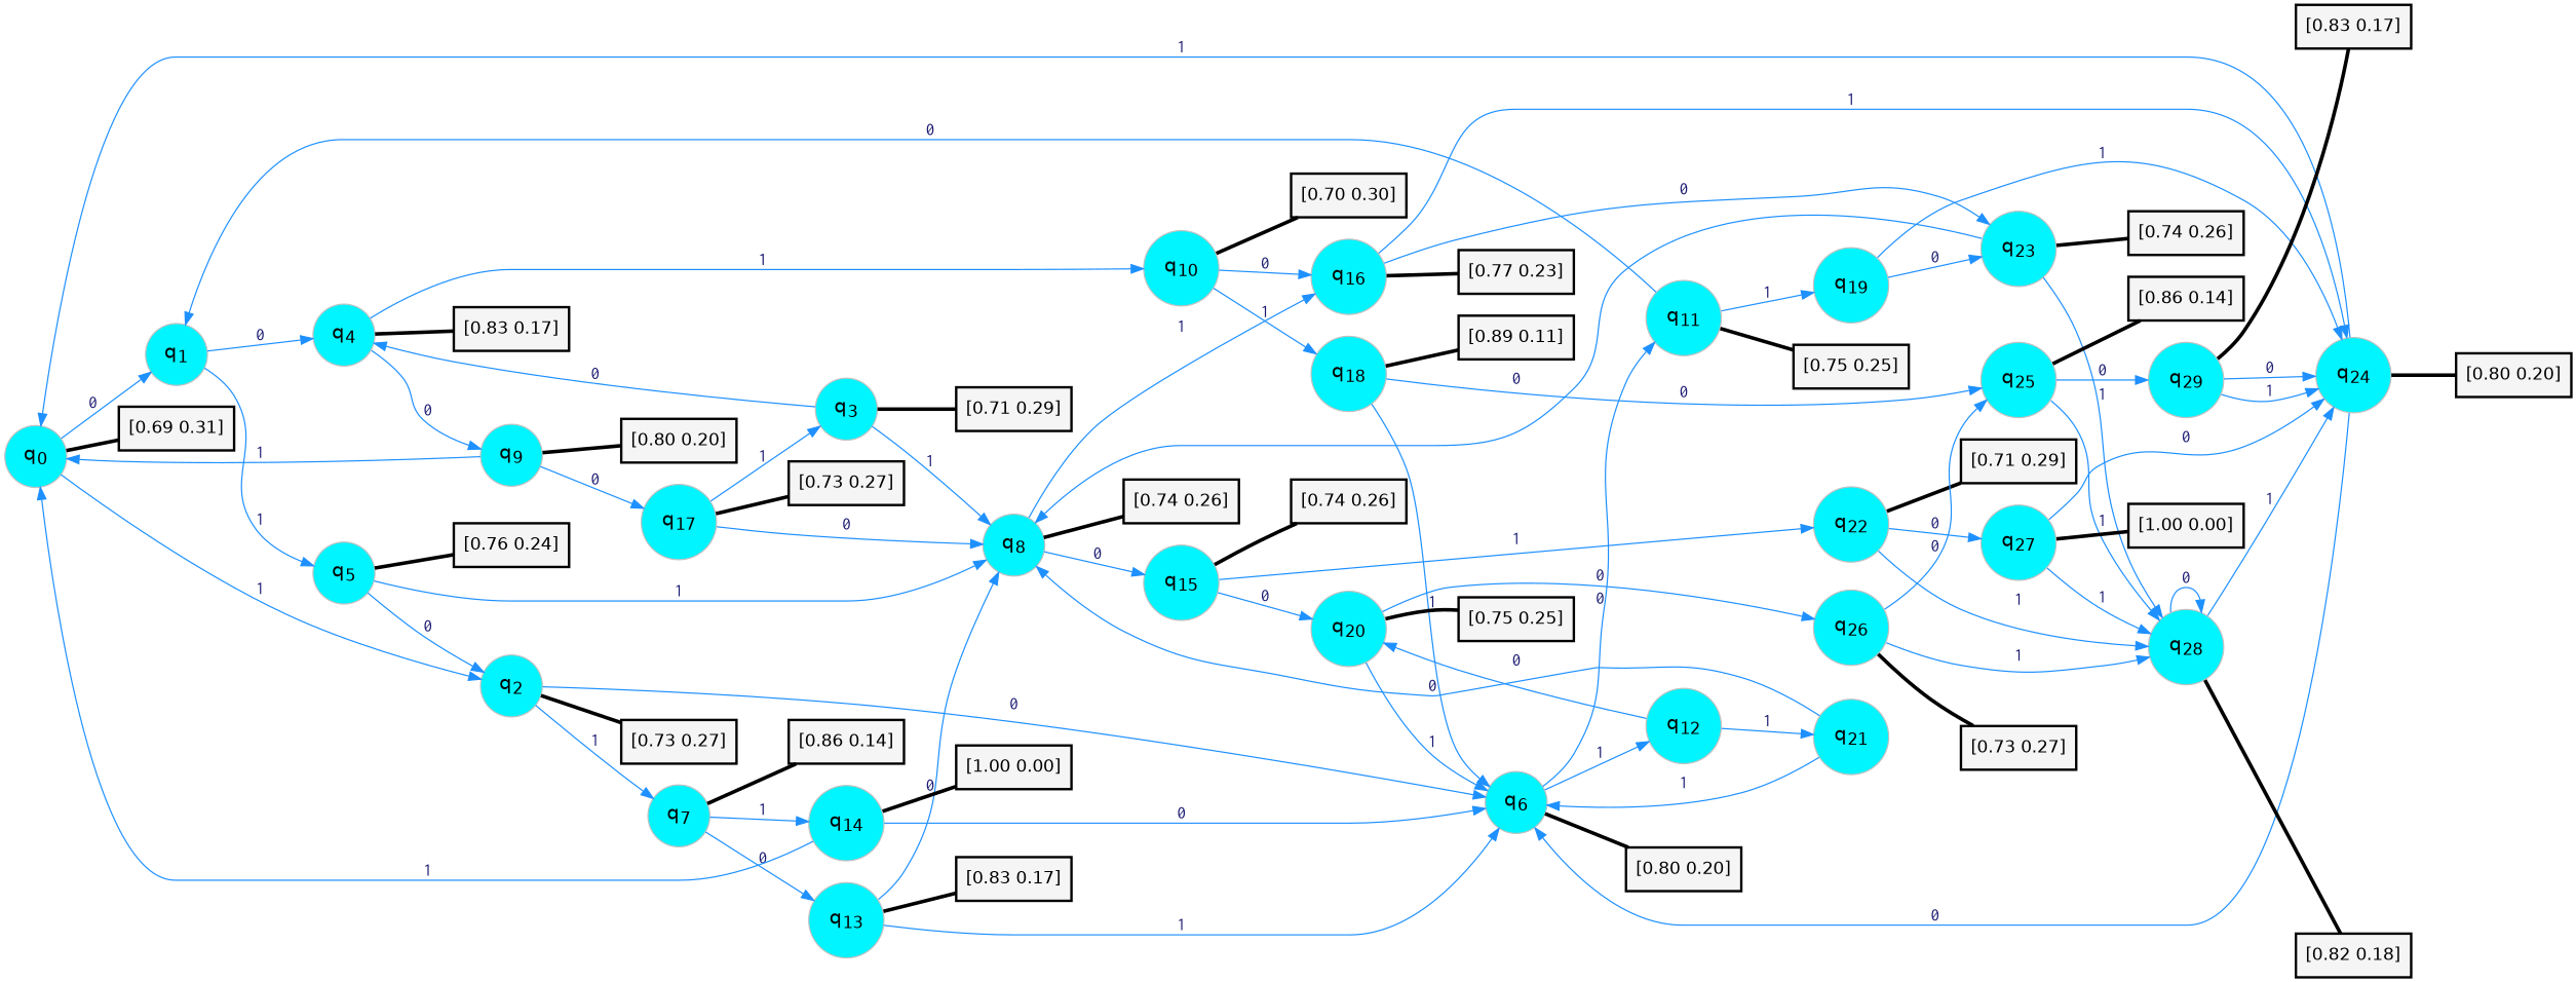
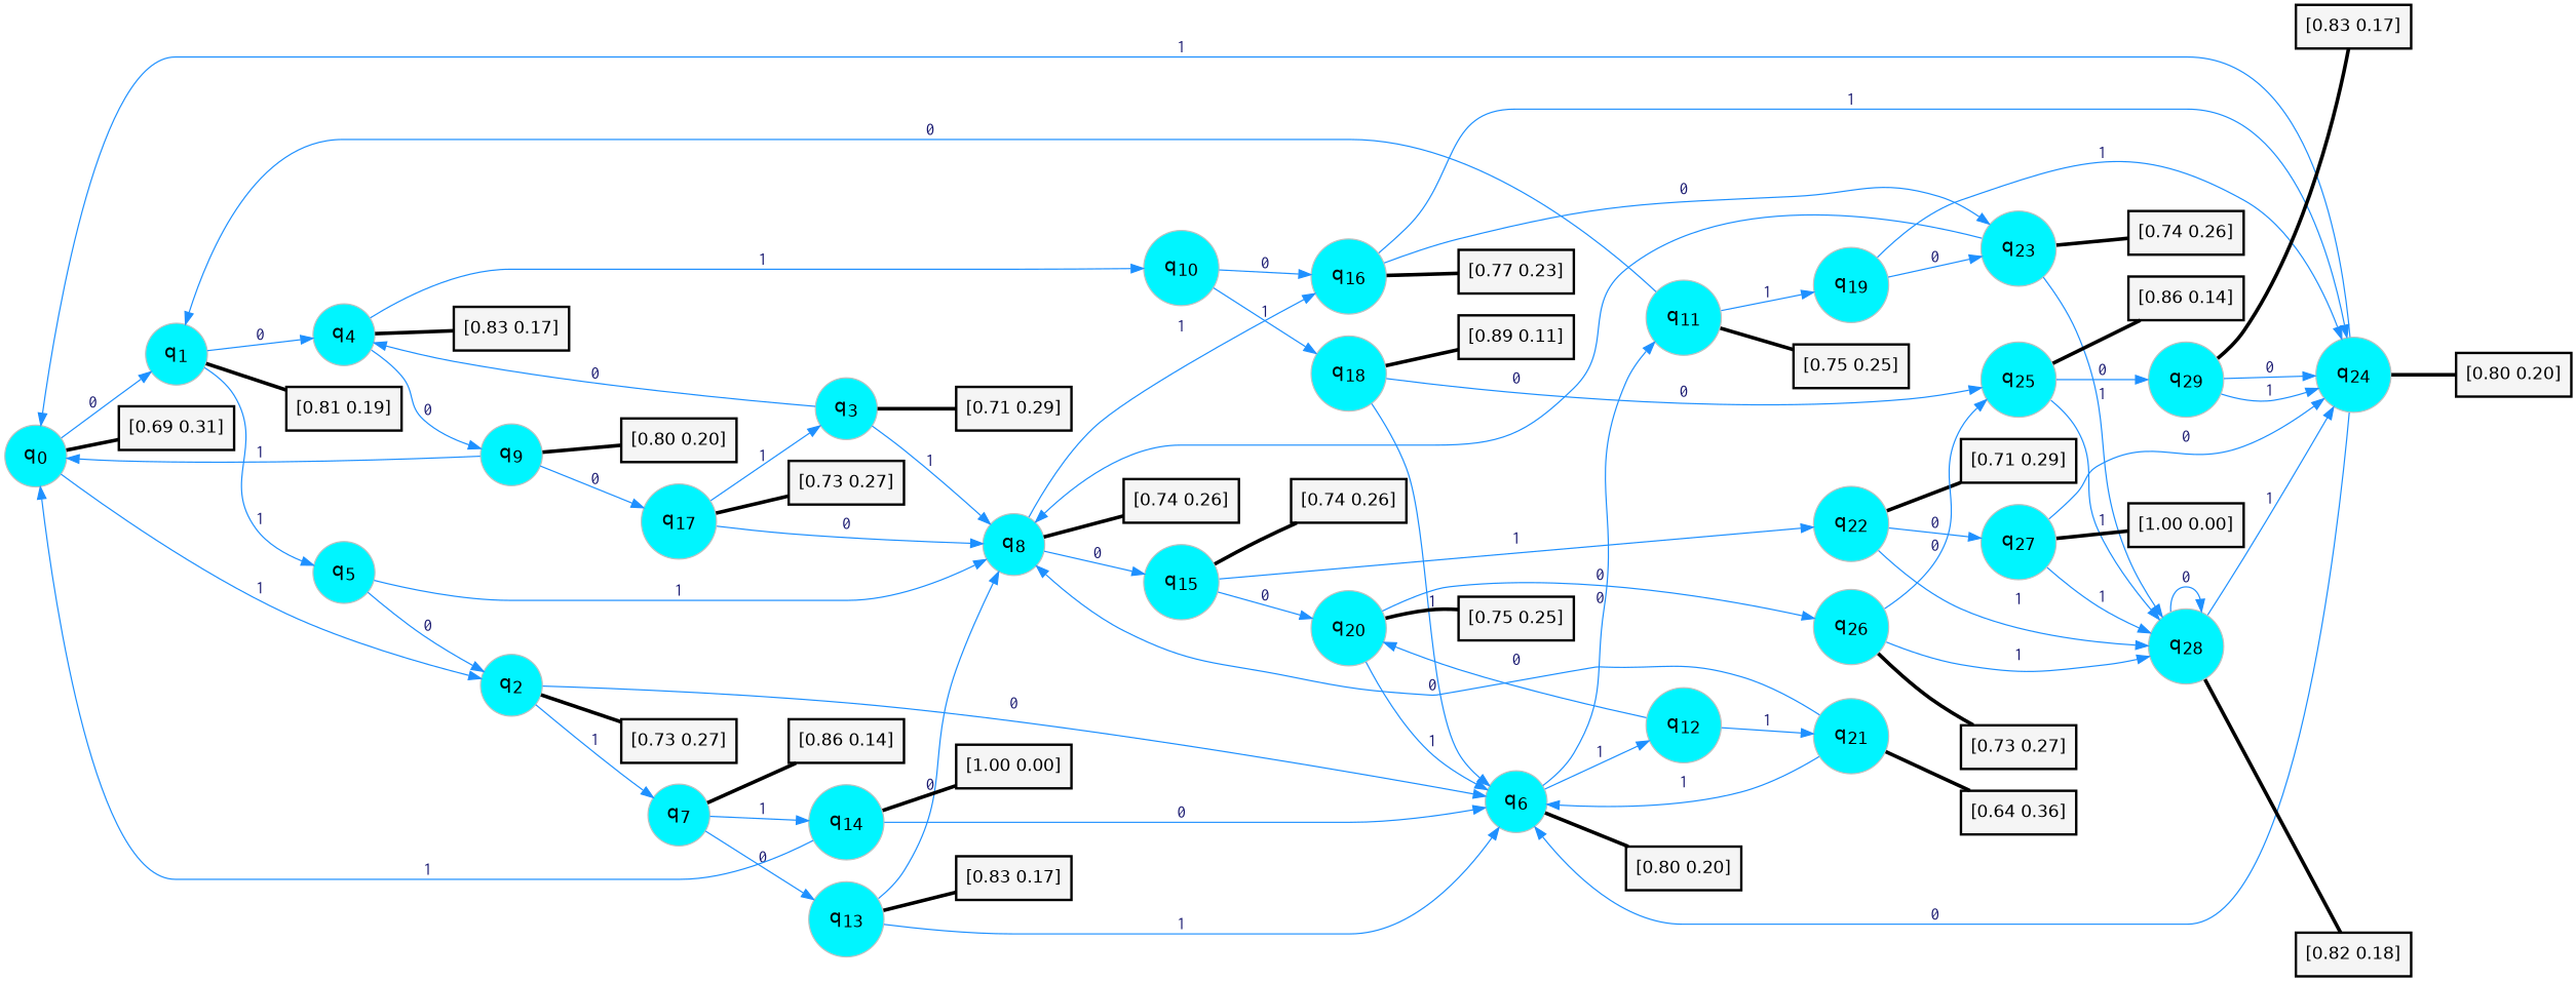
  digraph {
    rankdir=LR
    node [color=gray fillcolor=turquoise1 fontcolor=black fontname=Helvetica fontsize=16 fontweight=bold shape=circle style=filled]
    edge [arrowsize=1 color=dodgerblue1 fontcolor=midnightblue fontname=courier fontweight=bold penwidth=1 style=solid weight=20]
    n1 [label=<q<SUB>0</SUB>>]
    n2 [label=<q<SUB>1</SUB>>]
    n3 [label=<q<SUB>2</SUB>>]
    n4 [color=black fillcolor=whitesmoke fontsize=14 label="[0.69 0.31]" penwidth=2 shape=box]
    n5 [label=<q<SUB>4</SUB>>]
    n6 [label=<q<SUB>5</SUB>>]
+   n7 [color=black fillcolor=whitesmoke fontsize=14 label="[0.81 0.19]" penwidth=2 shape=box]
    n8 [label=<q<SUB>6</SUB>>]
    n9 [label=<q<SUB>7</SUB>>]
    n10 [color=black fillcolor=whitesmoke fontsize=14 label="[0.73 0.27]" penwidth=2 shape=box]
    n11 [label=<q<SUB>9</SUB>>]
    n12 [label=<q<SUB>10</SUB>>]
    n13 [color=black fillcolor=whitesmoke fontsize=14 label="[0.83 0.17]" penwidth=2 shape=box]
    n14 [label=<q<SUB>8</SUB>>]
-   n15 [color=black fillcolor=whitesmoke fontsize=14 label="[0.76 0.24]" penwidth=2 shape=box]
    n16 [label=<q<SUB>11</SUB>>]
    n17 [label=<q<SUB>12</SUB>>]
    n18 [color=black fillcolor=whitesmoke fontsize=14 label="[0.80 0.20]" penwidth=2 shape=box]
    n19 [label=<q<SUB>13</SUB>>]
    n20 [label=<q<SUB>14</SUB>>]
    n21 [color=black fillcolor=whitesmoke fontsize=14 label="[0.86 0.14]" penwidth=2 shape=box]
    n22 [label=<q<SUB>3</SUB>>]
    n23 [color=black fillcolor=whitesmoke fontsize=14 label="[0.71 0.29]" penwidth=2 shape=box]
    n24 [label=<q<SUB>15</SUB>>]
    n25 [label=<q<SUB>16</SUB>>]
    n26 [color=black fillcolor=whitesmoke fontsize=14 label="[0.74 0.26]" penwidth=2 shape=box]
    n27 [label=<q<SUB>17</SUB>>]
    n28 [color=black fillcolor=whitesmoke fontsize=14 label="[0.80 0.20]" penwidth=2 shape=box]
    n29 [label=<q<SUB>18</SUB>>]
-   n30 [color=black fillcolor=whitesmoke fontsize=14 label="[0.70 0.30]" penwidth=2 shape=box]
    n31 [label=<q<SUB>19</SUB>>]
    n32 [color=black fillcolor=whitesmoke fontsize=14 label="[0.75 0.25]" penwidth=2 shape=box]
    n33 [label=<q<SUB>20</SUB>>]
    n34 [label=<q<SUB>21</SUB>>]
    n35 [color=black fillcolor=whitesmoke fontsize=14 label="[0.83 0.17]" penwidth=2 shape=box]
    n36 [color=black fillcolor=whitesmoke fontsize=14 label="[1.00 0.00]" penwidth=2 shape=box]
    n37 [label=<q<SUB>22</SUB>>]
    n38 [color=black fillcolor=whitesmoke fontsize=14 label="[0.74 0.26]" penwidth=2 shape=box]
    n39 [label=<q<SUB>23</SUB>>]
    n40 [label=<q<SUB>24</SUB>>]
    n41 [color=black fillcolor=whitesmoke fontsize=14 label="[0.77 0.23]" penwidth=2 shape=box]
    n42 [color=black fillcolor=whitesmoke fontsize=14 label="[0.73 0.27]" penwidth=2 shape=box]
    n43 [label=<q<SUB>25</SUB>>]
    n44 [color=black fillcolor=whitesmoke fontsize=14 label="[0.89 0.11]" penwidth=2 shape=box]
    n45 [label=<q<SUB>26</SUB>>]
    n46 [color=black fillcolor=whitesmoke fontsize=14 label="[0.75 0.25]" penwidth=2 shape=box]
+   n47 [color=black fillcolor=whitesmoke fontsize=14 label="[0.64 0.36]" penwidth=2 shape=box]
    n48 [label=<q<SUB>27</SUB>>]
    n49 [label=<q<SUB>28</SUB>>]
    n50 [color=black fillcolor=whitesmoke fontsize=14 label="[0.71 0.29]" penwidth=2 shape=box]
    n51 [color=black fillcolor=whitesmoke fontsize=14 label="[0.74 0.26]" penwidth=2 shape=box]
    n52 [color=black fillcolor=whitesmoke fontsize=14 label="[0.80 0.20]" penwidth=2 shape=box]
    n53 [label=<q<SUB>29</SUB>>]
    n54 [color=black fillcolor=whitesmoke fontsize=14 label="[0.86 0.14]" penwidth=2 shape=box]
    n55 [color=black fillcolor=whitesmoke fontsize=14 label="[0.73 0.27]" penwidth=2 shape=box]
    n56 [color=black fillcolor=whitesmoke fontsize=14 label="[1.00 0.00]" penwidth=2 shape=box]
    n57 [color=black fillcolor=whitesmoke fontsize=14 label="[0.82 0.18]" penwidth=2 shape=box]
    n58 [color=black fillcolor=whitesmoke fontsize=14 label="[0.83 0.17]" penwidth=2 shape=box]
    n1 -> n2 [label=0]
    n1 -> n3 [label=1]
    n1 -> n4 [arrowhead=none color=black penwidth=3]
    n2 -> n5 [label=0]
    n2 -> n6 [label=1]
+   n2 -> n7 [arrowhead=none color=black penwidth=3]
    n3 -> n8 [label=0]
    n3 -> n9 [label=1]
    n3 -> n10 [arrowhead=none color=black penwidth=3]
    n5 -> n11 [label=0]
    n5 -> n12 [label=1]
    n5 -> n13 [arrowhead=none color=black penwidth=3]
    n6 -> n3 [label=0]
    n6 -> n14 [label=1]
-   n6 -> n15 [arrowhead=none color=black penwidth=3]
    n8 -> n16 [label=0]
    n8 -> n17 [label=1]
    n8 -> n18 [arrowhead=none color=black penwidth=3]
    n9 -> n19 [label=0]
    n9 -> n20 [label=1]
    n9 -> n21 [arrowhead=none color=black penwidth=3]
    n11 -> n1 [label=1]
    n11 -> n27 [label=0]
    n11 -> n28 [arrowhead=none color=black penwidth=3]
    n12 -> n25 [label=0]
    n12 -> n29 [label=1]
-   n12 -> n30 [arrowhead=none color=black penwidth=3]
    n14 -> n24 [label=0]
    n14 -> n25 [label=1]
    n14 -> n26 [arrowhead=none color=black penwidth=3]
    n16 -> n2 [label=0]
    n16 -> n31 [label=1]
    n16 -> n32 [arrowhead=none color=black penwidth=3]
    n17 -> n33 [label=0]
    n17 -> n34 [label=1]
    n19 -> n8 [label=1]
    n19 -> n14 [label=0]
    n19 -> n35 [arrowhead=none color=black penwidth=3]
    n20 -> n1 [label=1]
    n20 -> n8 [label=0]
    n20 -> n36 [arrowhead=none color=black penwidth=3]
    n22 -> n5 [label=0]
    n22 -> n14 [label=1]
    n22 -> n23 [arrowhead=none color=black penwidth=3]
    n24 -> n33 [label=0]
    n24 -> n37 [label=1]
    n24 -> n38 [arrowhead=none color=black penwidth=3]
    n25 -> n39 [label=0]
    n25 -> n40 [label=1]
    n25 -> n41 [arrowhead=none color=black penwidth=3]
    n27 -> n14 [label=0]
    n27 -> n22 [label=1]
    n27 -> n42 [arrowhead=none color=black penwidth=3]
    n29 -> n8 [label=1]
    n29 -> n43 [label=0]
    n29 -> n44 [arrowhead=none color=black penwidth=3]
    n31 -> n39 [label=0]
    n31 -> n40 [label=1]
    n33 -> n8 [label=1]
    n33 -> n45 [label=0]
    n33 -> n46 [arrowhead=none color=black penwidth=3]
    n34 -> n8 [label=1]
    n34 -> n14 [label=0]
+   n34 -> n47 [arrowhead=none color=black penwidth=3]
    n37 -> n48 [label=0]
    n37 -> n49 [label=1]
    n37 -> n50 [arrowhead=none color=black penwidth=3]
    n39 -> n14 [label=0]
    n39 -> n49 [label=1]
    n39 -> n51 [arrowhead=none color=black penwidth=3]
    n40 -> n1 [label=1]
    n40 -> n8 [label=0]
    n40 -> n52 [arrowhead=none color=black penwidth=3]
    n43 -> n49 [label=1]
    n43 -> n53 [label=0]
    n43 -> n54 [arrowhead=none color=black penwidth=3]
    n45 -> n43 [label=0]
    n45 -> n49 [label=1]
    n45 -> n55 [arrowhead=none color=black penwidth=3]
    n48 -> n40 [label=0]
    n48 -> n49 [label=1]
    n48 -> n56 [arrowhead=none color=black penwidth=3]
    n49 -> n40 [label=1]
    n49 -> n49 [label=0]
    n49 -> n57 [arrowhead=none color=black penwidth=3]
    n53 -> n40 [label=0]
    n53 -> n40 [label=1]
    n53 -> n58 [arrowhead=none color=black penwidth=3]
  }
